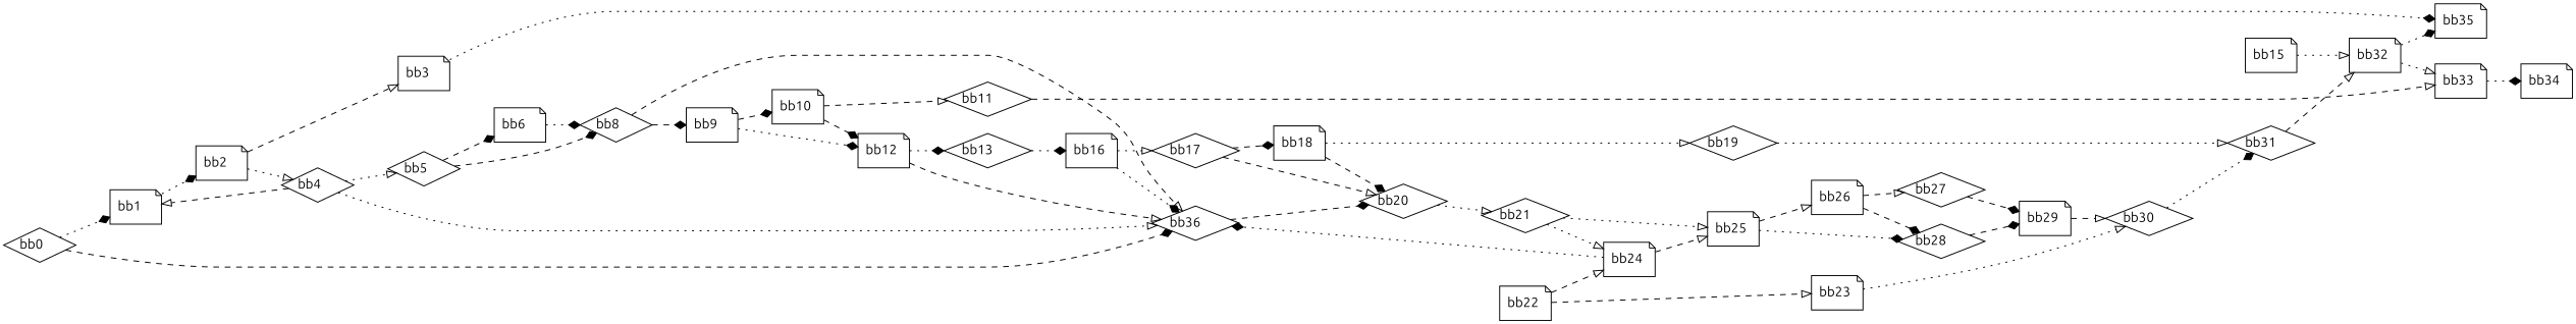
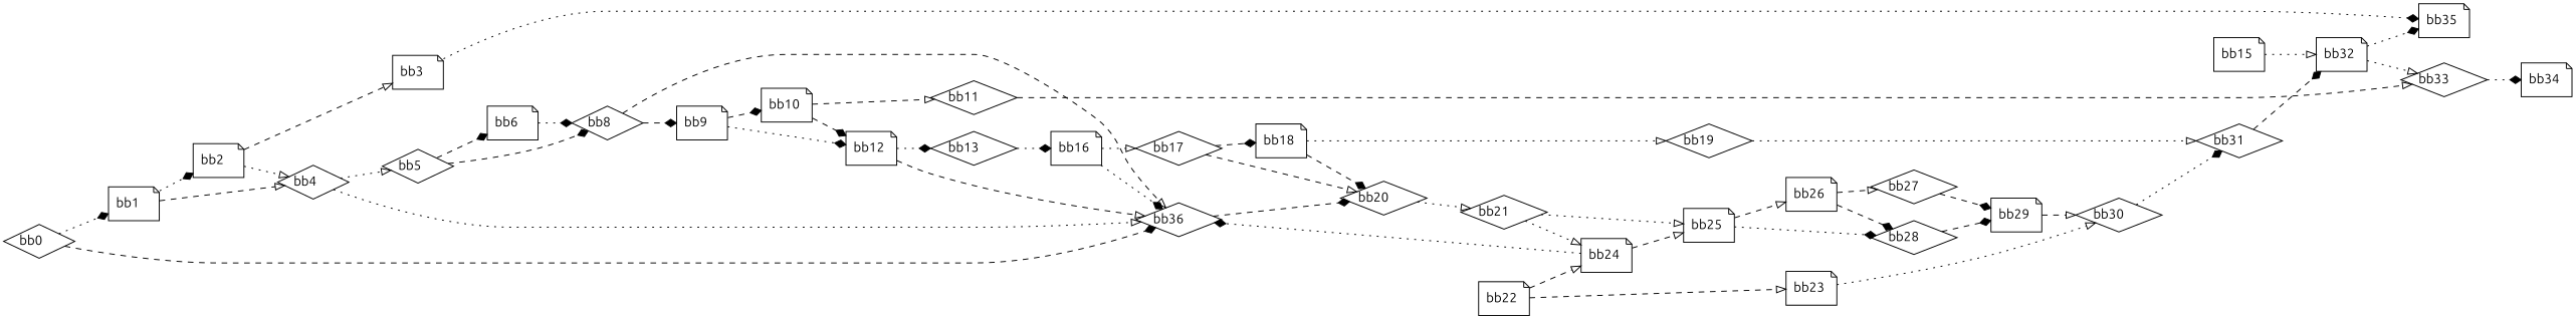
  digraph {
    fontname=Ubuntu
    rankdir=LR
    node [fontname=Ubuntu shape=note]
    edge [arrowhead=diamond fontname=Ubuntu style=dashed]
    n1 [label="bb0\l" shape=diamond]
    n2 [label="bb1\l"]
    n3 [label="bb36\l" shape=diamond]
    n4 [label="bb2\l"]
    n5 [label="bb4\l" shape=diamond]
    n6 [label="bb20\l" shape=diamond]
    n7 [label="bb3\l"]
    n8 [label="bb5\l" shape=diamond]
    n9 [label="bb35\l"]
    n10 [label="bb6\l"]
    n11 [label="bb8\l" shape=diamond]
    n12 [label="bb9\l"]
    n13 [label="bb34\l"]
    n14 [label="bb10\l"]
    n15 [label="bb12\l"]
    n16 [label="bb11\l" shape=diamond]
    n17 [label="bb13\l" shape=diamond]
-   n18 [label="bb33\l"]
+   n18 [label="bb33\l" shape=diamond]
    n19 [label="bb16\l"]
    n20 [label="bb17\l" shape=diamond]
    n21 [label="bb15\l"]
    n22 [label="bb32\l"]
    n23 [label="bb18\l"]
    n24 [label="bb19\l" shape=diamond]
    n25 [label="bb21\l" shape=diamond]
    n26 [label="bb31\l" shape=diamond]
    n27 [label="bb24\l"]
    n28 [label="bb25\l"]
    n29 [label="bb22\l"]
    n30 [label="bb23\l"]
    n31 [label="bb30\l" shape=diamond]
    n32 [label="bb26\l"]
    n33 [label="bb28\l" shape=diamond]
    n34 [label="bb27\l" shape=diamond]
    n35 [label="bb29\l"]
    n1 -> n2 [style=dotted]
    n1 -> n3
    n2 -> n4 [style=dotted]
-   n5 -> n2 [arrowhead=onormal]
+   n2 -> n5 [arrowhead=onormal]
    n3 -> n6
    n4 -> n5 [arrowhead=onormal style=dotted]
    n4 -> n7 [arrowhead=onormal]
    n5 -> n3 [arrowhead=onormal style=dotted]
    n5 -> n8 [arrowhead=onormal style=dotted]
    n6 -> n25 [arrowhead=onormal style=dotted]
    n7 -> n9 [style=dotted]
    n8 -> n10
    n8 -> n11
    n10 -> n11 [style=dotted]
    n11 -> n3 [arrowhead=onormal]
    n11 -> n12
    n12 -> n14
    n12 -> n15 [style=dotted]
    n14 -> n15
    n14 -> n16 [arrowhead=onormal]
    n15 -> n3 [arrowhead=onormal]
    n15 -> n17 [style=dotted]
    n16 -> n18 [arrowhead=onormal]
    n17 -> n19 [style=dotted]
    n18 -> n13 [style=dotted]
    n19 -> n3 [style=dotted]
    n19 -> n20 [arrowhead=onormal style=dotted]
    n20 -> n6 [arrowhead=onormal]
    n20 -> n23
    n21 -> n22 [arrowhead=onormal style=dotted]
    n22 -> n9 [style=dotted]
    n22 -> n18 [arrowhead=onormal style=dotted]
    n23 -> n6
    n23 -> n24 [arrowhead=onormal style=dotted]
    n24 -> n26 [arrowhead=onormal style=dotted]
    n25 -> n27 [arrowhead=onormal style=dotted]
    n25 -> n28 [arrowhead=onormal style=dotted]
-   n26 -> n22 [arrowhead=onormal]
+   n26 -> n22
    n27 -> n3 [style=dotted]
    n27 -> n28 [arrowhead=onormal]
    n28 -> n32 [arrowhead=onormal]
    n28 -> n33 [style=dotted]
    n29 -> n27 [arrowhead=onormal]
    n29 -> n30 [arrowhead=onormal]
    n30 -> n31 [arrowhead=onormal style=dotted]
    n31 -> n26 [style=dotted]
    n32 -> n33
    n32 -> n34 [arrowhead=onormal]
    n33 -> n35
    n34 -> n35
    n35 -> n31 [arrowhead=onormal]
  }
